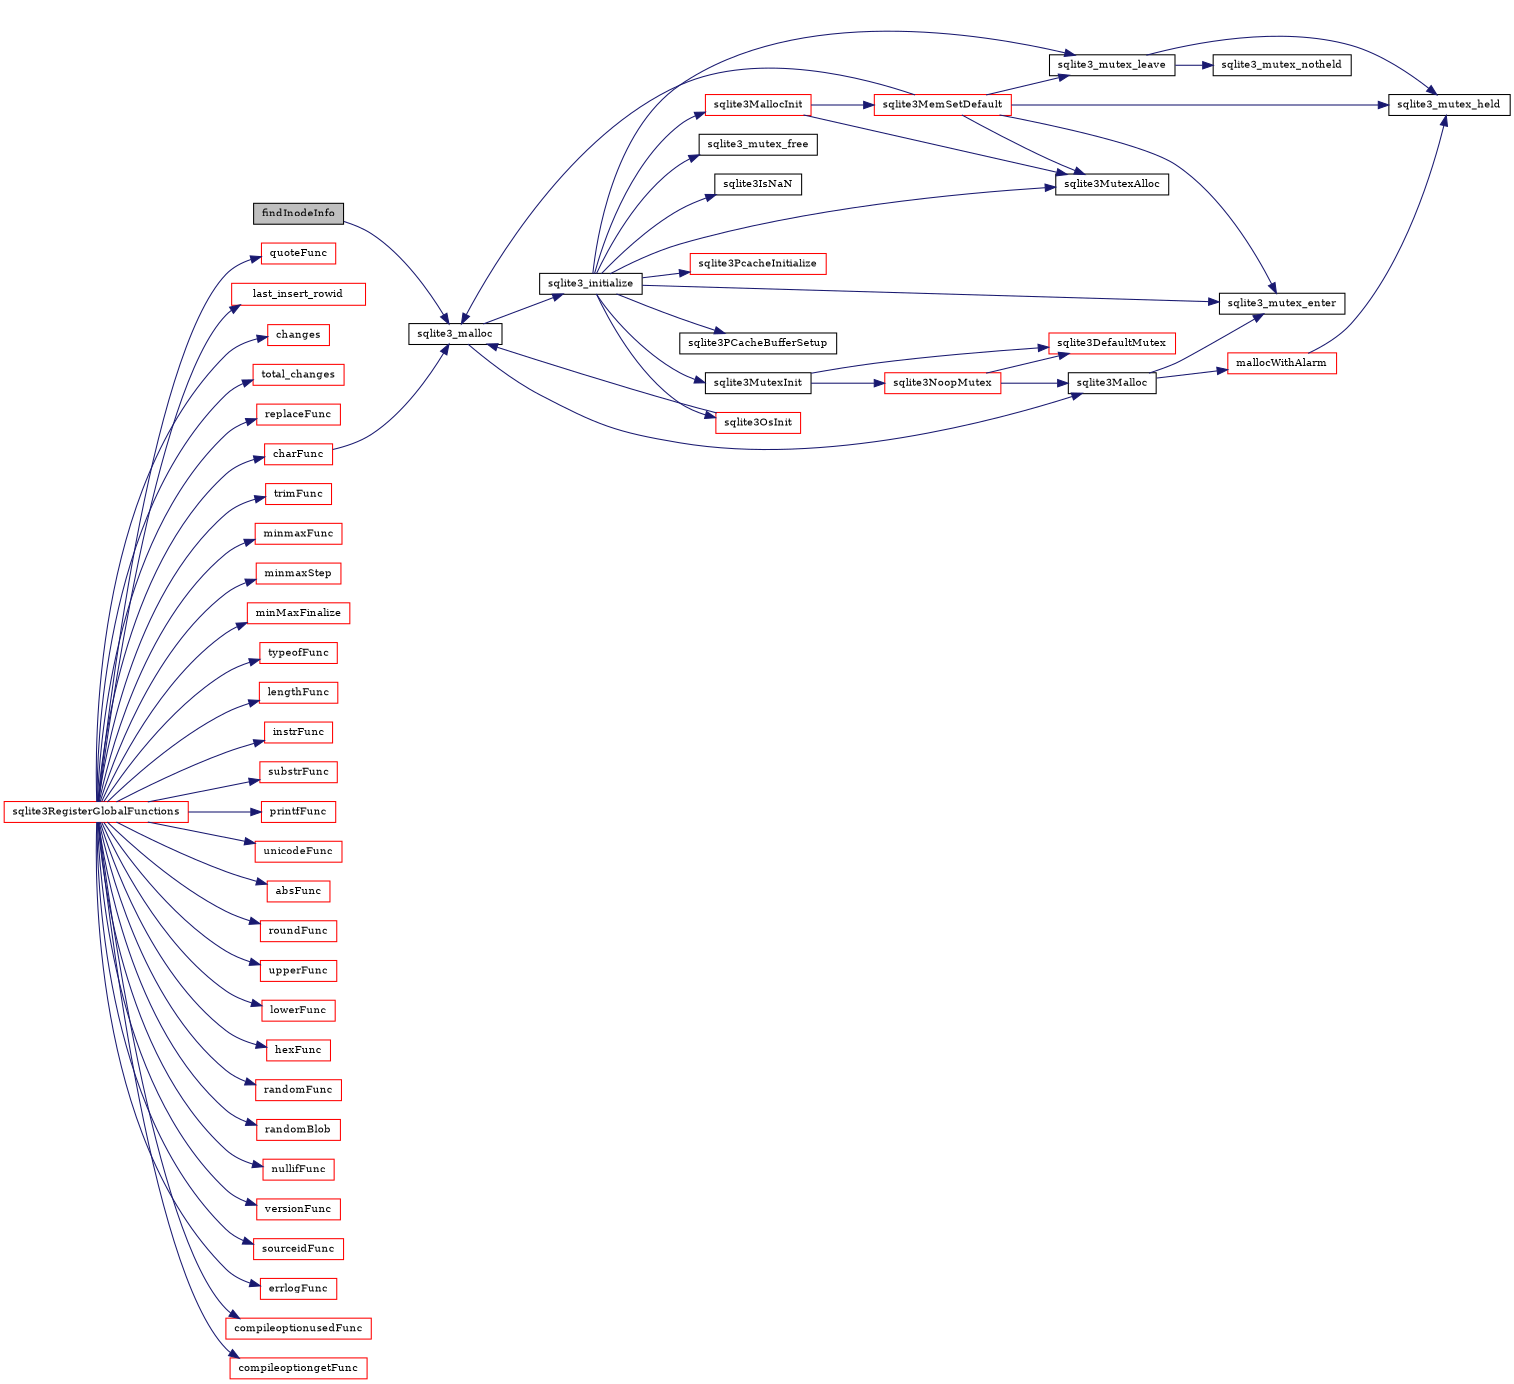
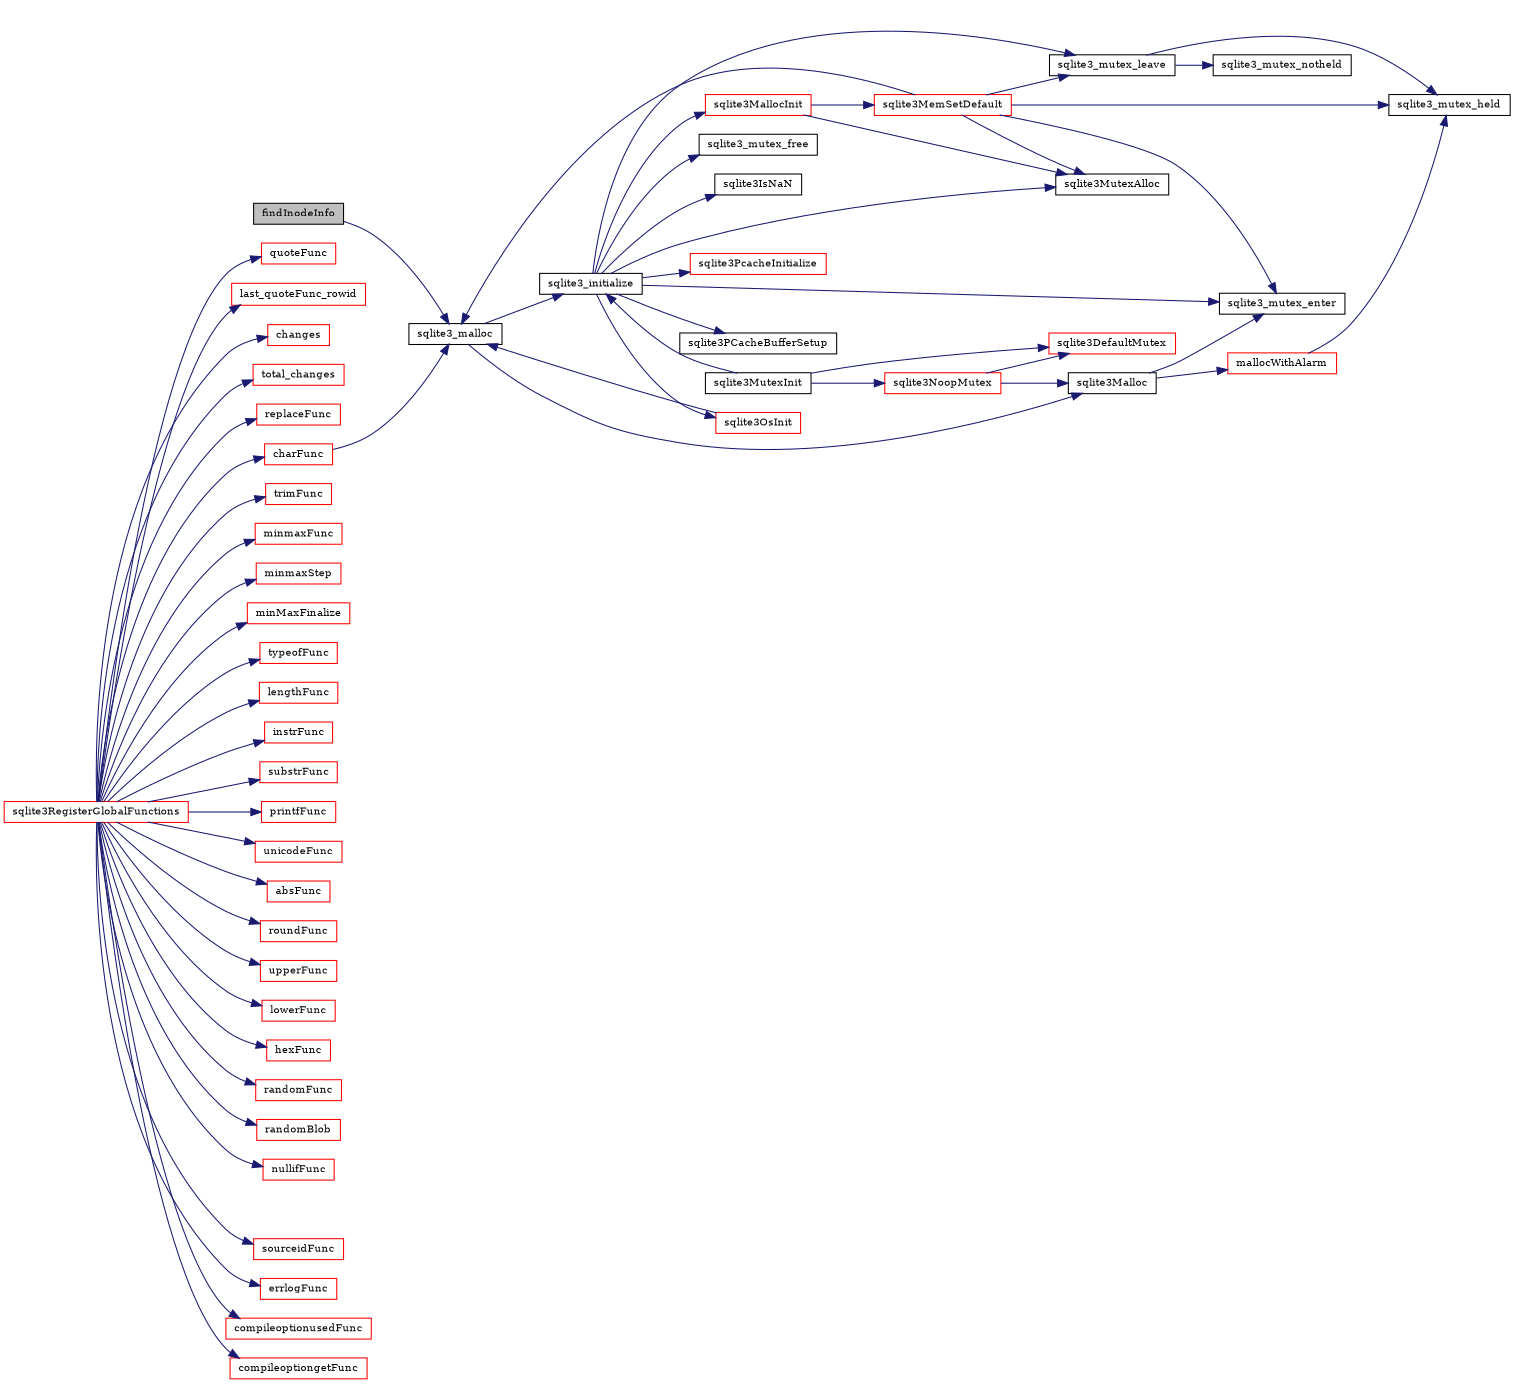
  digraph {
    fontname="DejaVu Serif"
    rankdir=LR
    node [color=red fillcolor=white fontname="DejaVu Serif" fontsize=10 shape=record style=filled]
    edge [color=midnightblue fontname="DejaVu Serif" fontsize=10 labelfontname=FreeSans labelfontsize=10 style=solid]
    n1 [color=black fillcolor=grey75 fontcolor=black height=0.2 label=findInodeInfo width=0.4]
    n2 [color=black height=0.2 label=sqlite3_malloc width=0.4]
    n3 [color=black height=0.2 label=sqlite3_initialize width=0.4]
    n4 [color=black height=0.2 label=sqlite3Malloc width=0.4]
    n5 [color=black height=0.2 label=sqlite3MutexInit width=0.4]
    n6 [color=black height=0.2 label=sqlite3_mutex_enter width=0.4]
    n7 [color=black height=0.2 label=sqlite3_mutex_leave width=0.4]
    n8 [color=black height=0.2 label=sqlite3MutexAlloc width=0.4]
    n9 [height=0.2 label=sqlite3MallocInit width=0.4]
    n10 [height=0.2 label=sqlite3PcacheInitialize width=0.4]
    n11 [height=0.2 label=sqlite3OsInit width=0.4]
    n12 [color=black height=0.2 label=sqlite3PCacheBufferSetup width=0.4]
    n13 [color=black height=0.2 label=sqlite3_mutex_free width=0.4]
    n14 [color=black height=0.2 label=sqlite3IsNaN width=0.4]
    n15 [height=0.2 label=mallocWithAlarm width=0.4]
    n16 [height=0.2 label=sqlite3DefaultMutex width=0.4]
    n17 [height=0.2 label=sqlite3NoopMutex width=0.4]
    n18 [color=black height=0.2 label=sqlite3_mutex_held width=0.4]
    n19 [color=black height=0.2 label=sqlite3_mutex_notheld width=0.4]
    n20 [height=0.2 label=sqlite3MemSetDefault width=0.4]
    n21 [height=0.2 label=sqlite3RegisterGlobalFunctions width=0.4]
    n22 [height=0.2 label=trimFunc width=0.4]
    n23 [height=0.2 label=minmaxFunc width=0.4]
    n24 [height=0.2 label=minmaxStep width=0.4]
    n25 [height=0.2 label=minMaxFinalize width=0.4]
    n26 [height=0.2 label=typeofFunc width=0.4]
    n27 [height=0.2 label=lengthFunc width=0.4]
    n28 [height=0.2 label=instrFunc width=0.4]
    n29 [height=0.2 label=substrFunc width=0.4]
    n30 [height=0.2 label=printfFunc width=0.4]
    n31 [height=0.2 label=unicodeFunc width=0.4]
    n32 [height=0.2 label=charFunc width=0.4]
    n33 [height=0.2 label=absFunc width=0.4]
    n34 [height=0.2 label=roundFunc width=0.4]
    n35 [height=0.2 label=upperFunc width=0.4]
    n36 [height=0.2 label=lowerFunc width=0.4]
    n37 [height=0.2 label=hexFunc width=0.4]
    n38 [height=0.2 label=randomFunc width=0.4]
    n39 [height=0.2 label=randomBlob width=0.4]
    n40 [height=0.2 label=nullifFunc width=0.4]
-   n41 [height=0.2 label=versionFunc width=0.4]
    n42 [height=0.2 label=sourceidFunc width=0.4]
    n43 [height=0.2 label=errlogFunc width=0.4]
    n44 [height=0.2 label=compileoptionusedFunc width=0.4]
    n45 [height=0.2 label=compileoptiongetFunc width=0.4]
    n46 [height=0.2 label=quoteFunc width=0.4]
-   n47 [height=0.2 label=last_insert_rowid width=0.4]
+   n47 [height=0.2 label=last_quoteFunc_rowid width=0.4]
    n48 [height=0.2 label=changes width=0.4]
    n49 [height=0.2 label=total_changes width=0.4]
    n50 [height=0.2 label=replaceFunc width=0.4]
    n1 -> n2
    n2 -> n3
    n2 -> n4
-   n3 -> n5
+   n5 -> n3
    n3 -> n6
    n3 -> n7
    n3 -> n8
    n3 -> n9
    n3 -> n10
    n3 -> n11
    n3 -> n12
    n3 -> n13
    n3 -> n14
    n4 -> n6
    n4 -> n15
    n5 -> n16
    n5 -> n17
    n7 -> n18
    n7 -> n19
    n9 -> n8
    n9 -> n20
    n11 -> n2
    n15 -> n18
    n17 -> n4
    n17 -> n16
    n20 -> n2
    n20 -> n6
    n20 -> n7
    n20 -> n8
    n20 -> n18
    n21 -> n22
    n21 -> n23
    n21 -> n24
    n21 -> n25
    n21 -> n26
    n21 -> n27
    n21 -> n28
    n21 -> n29
    n21 -> n30
    n21 -> n31
    n21 -> n32
    n21 -> n33
    n21 -> n34
    n21 -> n35
    n21 -> n36
    n21 -> n37
    n21 -> n38
    n21 -> n39
    n21 -> n40
-   n21 -> n41
    n21 -> n42
    n21 -> n43
    n21 -> n44
    n21 -> n45
    n21 -> n46
    n21 -> n47
    n21 -> n48
    n21 -> n49
    n21 -> n50
    n32 -> n2
  }
